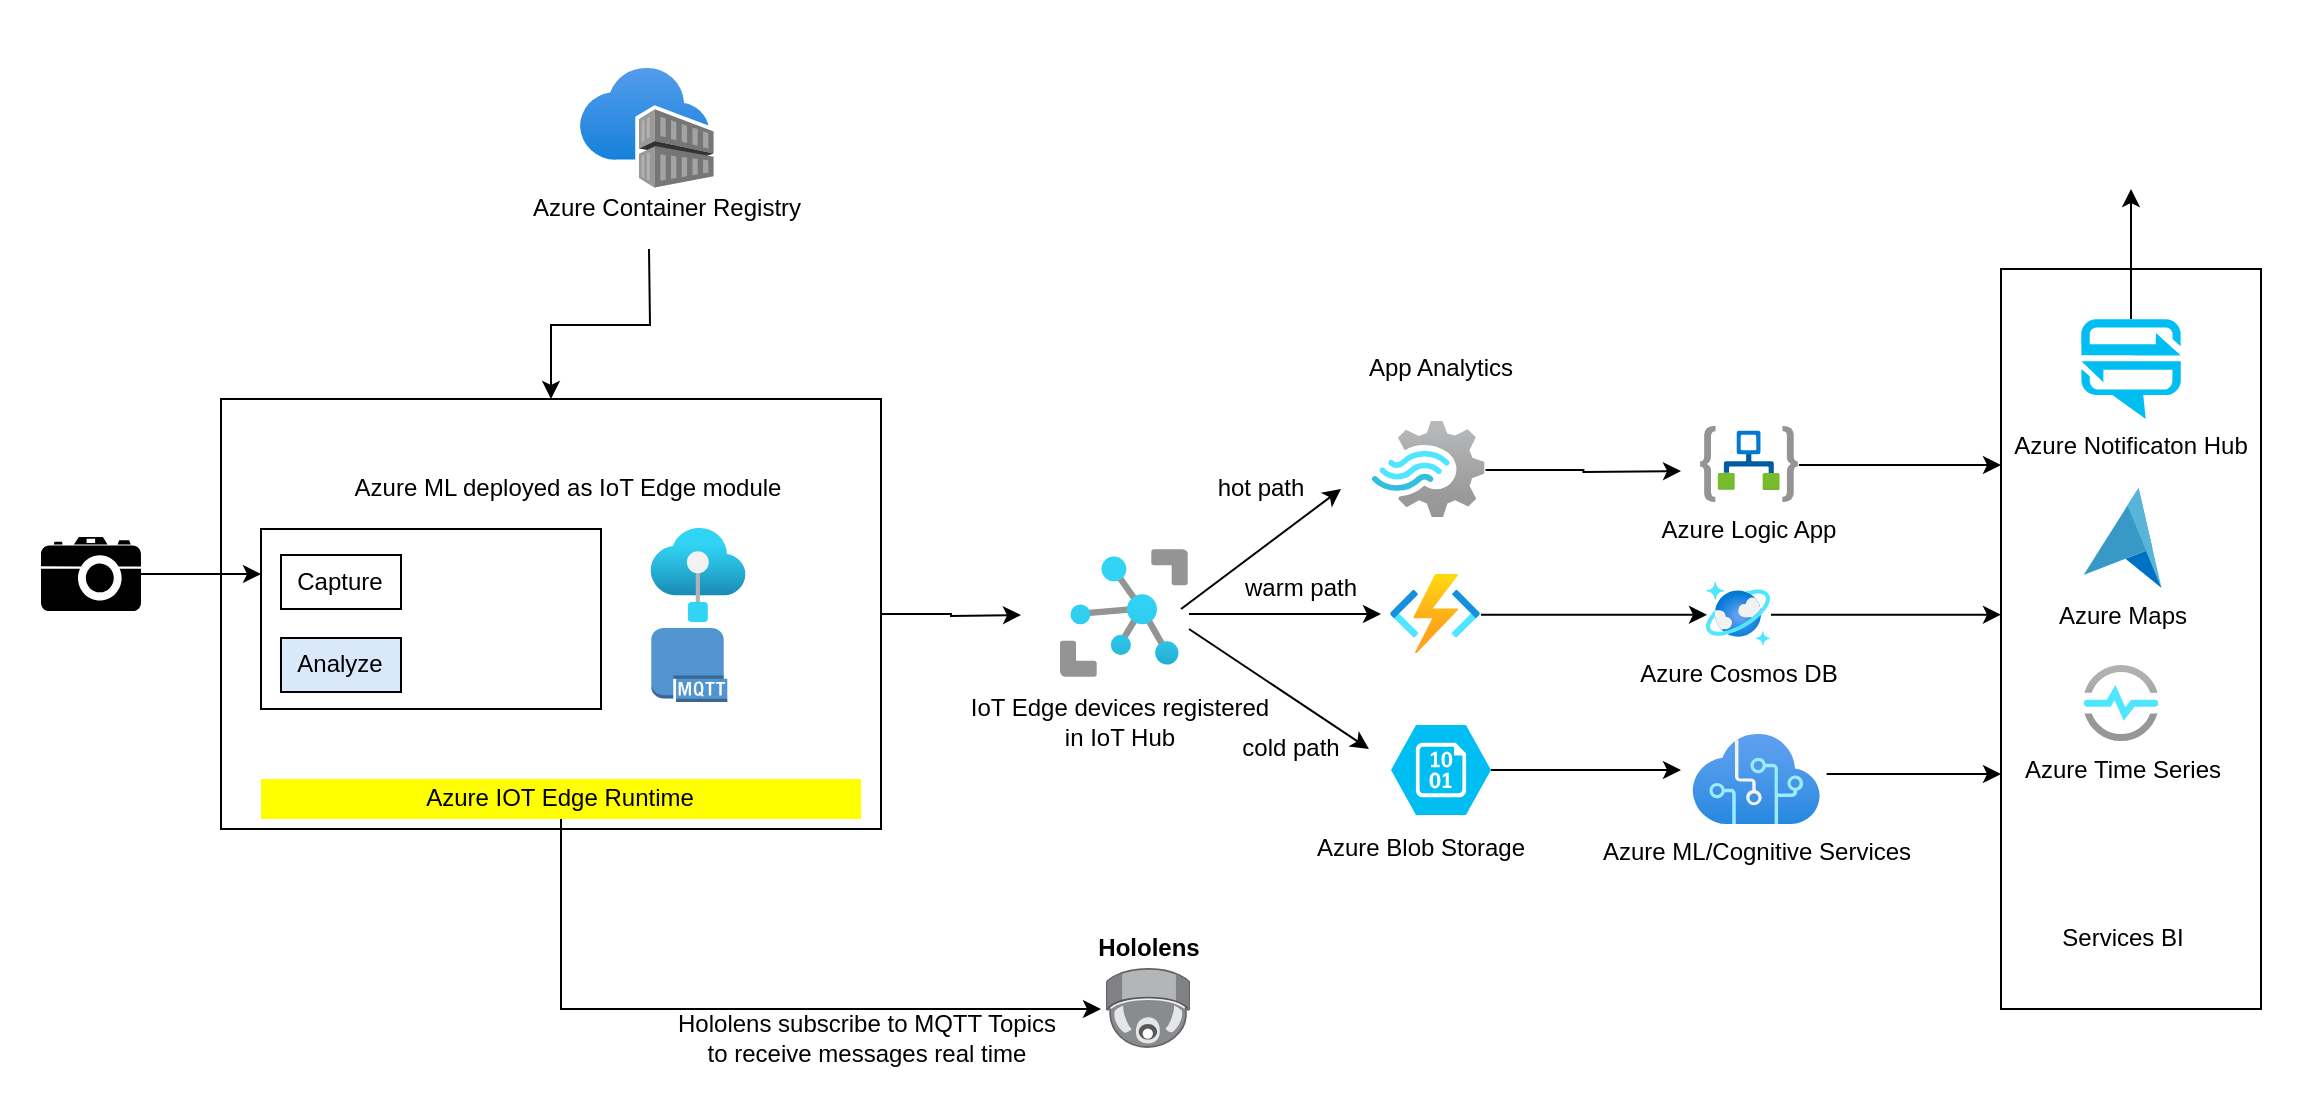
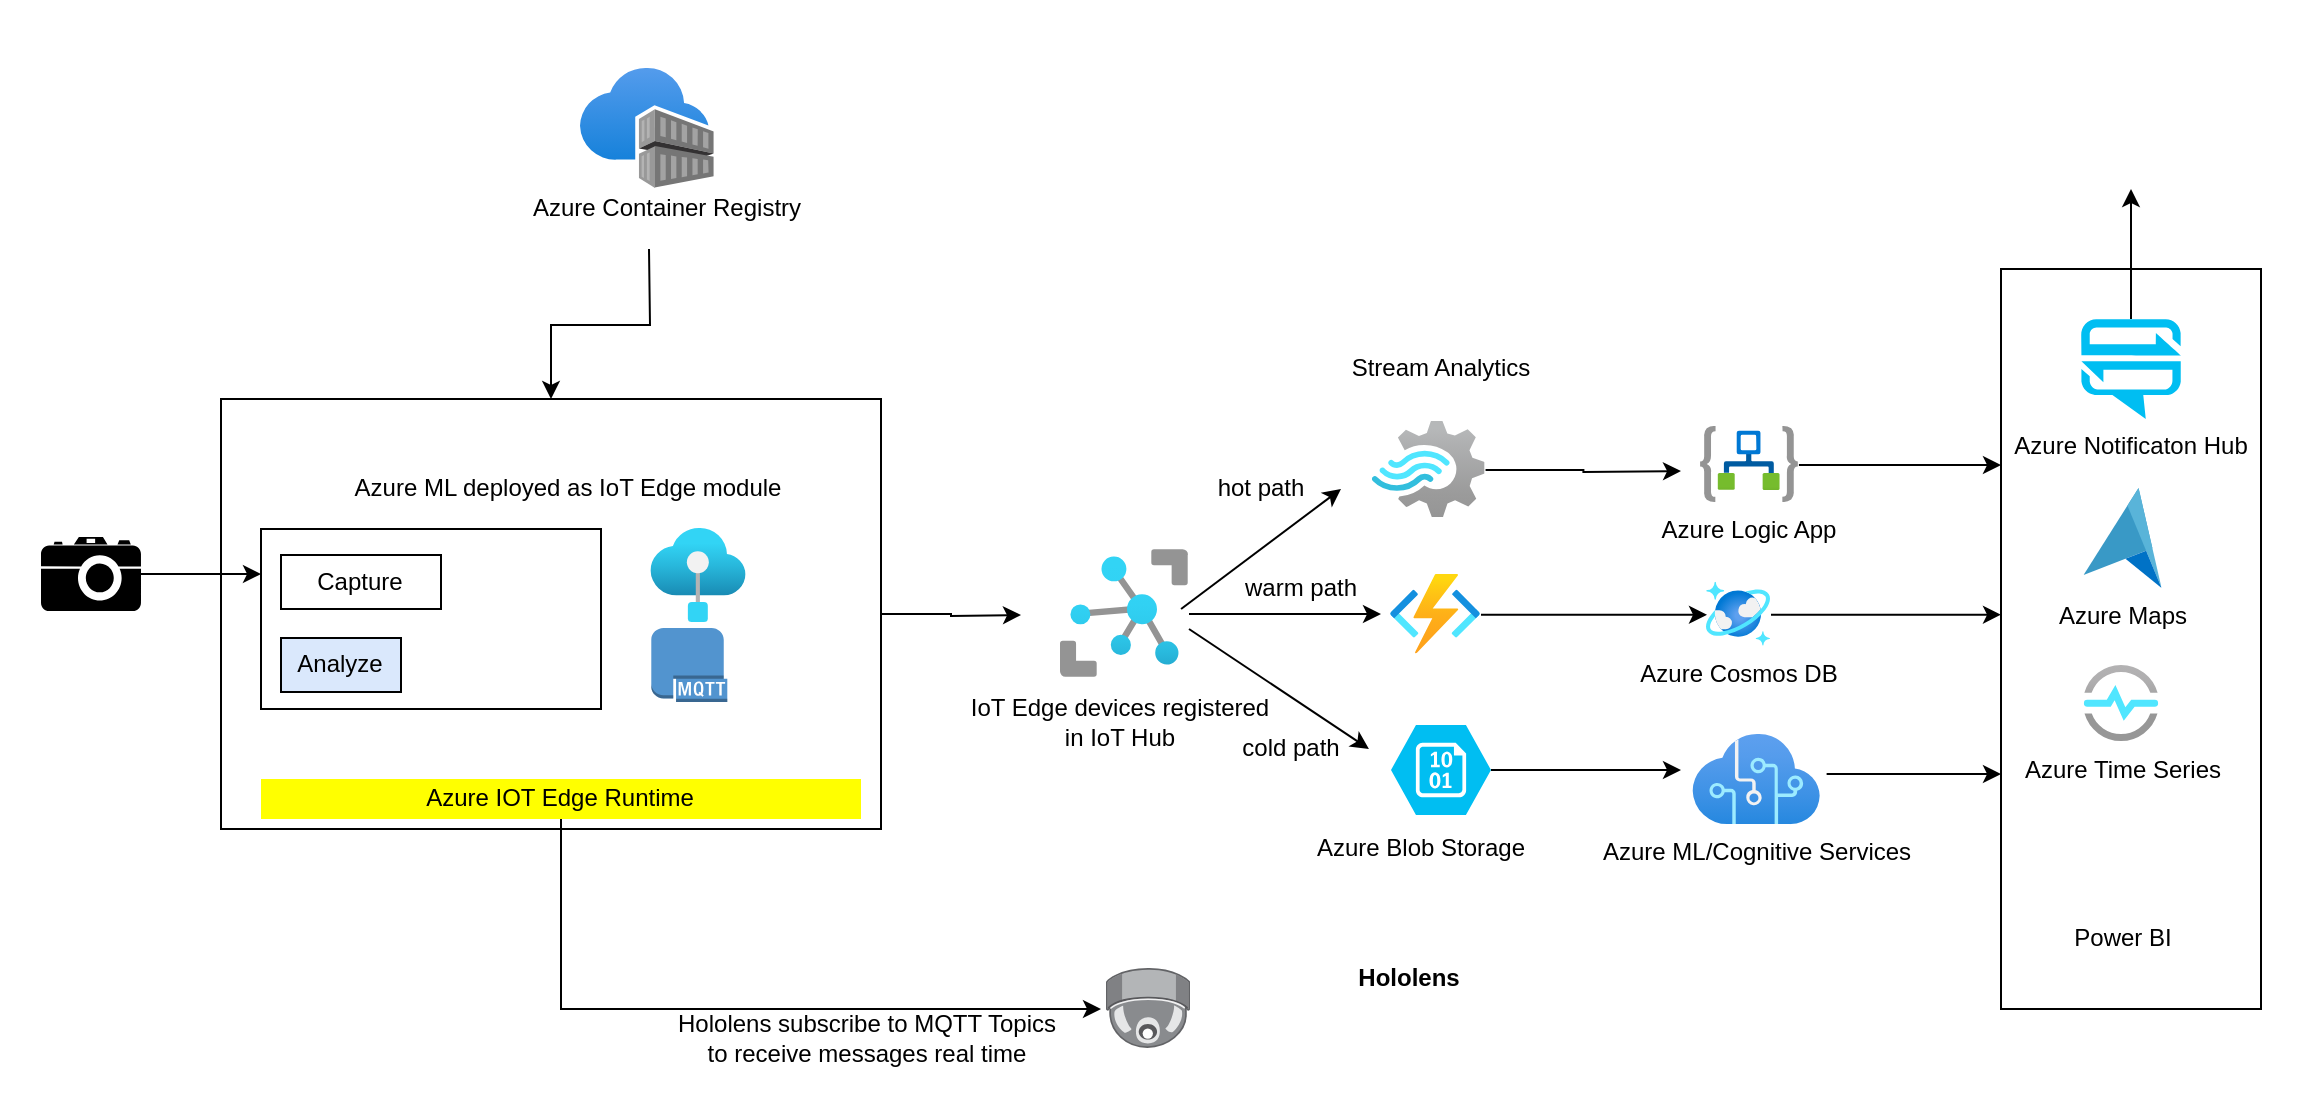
  <mxCell id="0" />
  <mxCell id="1" parent="0" />
  <mxCell id="2" style="edgeStyle=orthogonalEdgeStyle;rounded=0;orthogonalLoop=1;jettySize=auto;html=1;entryX=0.5;entryY=0;entryDx=0;entryDy=0;" parent="1" target="7" edge="1"><mxGeometry relative="1" as="geometry"><mxPoint x="324" y="124" as="sourcePoint" /></mxGeometry></mxCell>
  <mxCell id="3" value="" style="aspect=fixed;html=1;points=[];align=center;image;fontSize=12;image=img/lib/azure2/containers/Container_Registries.svg;" parent="1" vertex="1"><mxGeometry x="290" y="34" width="66.88" height="60" as="geometry" /></mxCell>
  <mxCell id="4" style="edgeStyle=orthogonalEdgeStyle;rounded=0;orthogonalLoop=1;jettySize=auto;html=1;" parent="1" source="5" edge="1"><mxGeometry relative="1" as="geometry"><mxPoint x="690" y="306.5" as="targetPoint" /></mxGeometry></mxCell>
  <mxCell id="5" value="" style="aspect=fixed;html=1;points=[];align=center;image;fontSize=12;image=img/lib/azure2/iot/IoT_Hub.svg;" parent="1" vertex="1"><mxGeometry x="530" y="274.5" width="64" height="64" as="geometry" /></mxCell>
  <mxCell id="6" style="edgeStyle=orthogonalEdgeStyle;rounded=0;orthogonalLoop=1;jettySize=auto;html=1;" parent="1" source="7" edge="1"><mxGeometry relative="1" as="geometry"><mxPoint x="510" y="307" as="targetPoint" /></mxGeometry></mxCell>
  <mxCell id="7" value="" style="rounded=0;whiteSpace=wrap;html=1;" parent="1" vertex="1"><mxGeometry x="110" y="199" width="330" height="215" as="geometry" /></mxCell>
  <mxCell id="8" value="" style="aspect=fixed;html=1;points=[];align=center;image;fontSize=12;image=img/lib/azure2/preview/IoT_Edge.svg;" parent="1" vertex="1"><mxGeometry x="325.15" y="264" width="47.7" height="47" as="geometry" /></mxCell>
  <mxCell id="9" style="edgeStyle=orthogonalEdgeStyle;rounded=0;orthogonalLoop=1;jettySize=auto;html=1;exitX=0.5;exitY=1;exitDx=0;exitDy=0;" parent="1" source="10" edge="1"><mxGeometry relative="1" as="geometry"><mxPoint x="550" y="504" as="targetPoint" /><Array as="points"><mxPoint x="280" y="504" /><mxPoint x="520" y="504" /></Array></mxGeometry></mxCell>
  <mxCell id="10" value="Azure IOT Edge Runtime" style="text;html=1;strokeColor=none;fillColor=yellow;align=center;verticalAlign=middle;whiteSpace=wrap;rounded=0;" parent="1" vertex="1"><mxGeometry x="130" y="389" width="300" height="20" as="geometry" /></mxCell>
  <mxCell id="11" value="IoT Edge devices registered in IoT Hub" style="text;html=1;strokeColor=none;fillColor=none;align=center;verticalAlign=middle;whiteSpace=wrap;rounded=0;" parent="1" vertex="1"><mxGeometry x="484" y="350.5" width="152" height="20" as="geometry" /></mxCell>
  <mxCell id="12" value="Azure ML deployed as IoT Edge module" style="text;html=1;strokeColor=none;fillColor=none;align=center;verticalAlign=middle;whiteSpace=wrap;rounded=0;" parent="1" vertex="1"><mxGeometry x="140" y="234" width="288.44" height="20" as="geometry" /></mxCell>
  <mxCell id="13" value="Azure Container Registry" style="text;html=1;align=center;verticalAlign=middle;resizable=0;points=[];autosize=1;" parent="1" vertex="1"><mxGeometry x="258.44" y="94" width="150" height="20" as="geometry" /></mxCell>
  <mxCell id="14" value="" style="endArrow=classic;html=1;exitX=0.938;exitY=0.461;exitDx=0;exitDy=0;exitPerimeter=0;" parent="1" source="5" edge="1"><mxGeometry width="50" height="50" relative="1" as="geometry"><mxPoint x="620" y="294" as="sourcePoint" /><mxPoint x="670" y="244" as="targetPoint" /></mxGeometry></mxCell>
  <mxCell id="15" style="edgeStyle=orthogonalEdgeStyle;rounded=0;orthogonalLoop=1;jettySize=auto;html=1;" parent="1" source="16" edge="1"><mxGeometry relative="1" as="geometry"><mxPoint x="840" y="235" as="targetPoint" /></mxGeometry></mxCell>
  <mxCell id="16" value="" style="aspect=fixed;html=1;points=[];align=center;image;fontSize=12;image=img/lib/azure2/iot/Stream_Analytics_Jobs.svg;" parent="1" vertex="1"><mxGeometry x="686" y="206" width="56.28" height="57" as="geometry" /></mxCell>
- <mxCell id="17" value="App Analytics" style="text;html=1;align=center;verticalAlign=middle;resizable=0;points=[];autosize=1;" parent="1" vertex="1"><mxGeometry x="665" y="174" width="110" height="20" as="geometry" /></mxCell>
+ <mxCell id="17" value="Stream Analytics" style="text;html=1;align=center;verticalAlign=middle;resizable=0;points=[];autosize=1;" parent="1" vertex="1"><mxGeometry x="665" y="174" width="110" height="20" as="geometry" /></mxCell>
  <mxCell id="18" value="" style="endArrow=classic;html=1;exitX=0.938;exitY=0.461;exitDx=0;exitDy=0;exitPerimeter=0;" parent="1" edge="1"><mxGeometry width="50" height="50" relative="1" as="geometry"><mxPoint x="594.002" y="314.004" as="sourcePoint" /><mxPoint x="683.97" y="374" as="targetPoint" /></mxGeometry></mxCell>
  <mxCell id="19" style="edgeStyle=orthogonalEdgeStyle;rounded=0;orthogonalLoop=1;jettySize=auto;html=1;exitX=0.5;exitY=1;exitDx=0;exitDy=0;" parent="1" source="11" target="11" edge="1"><mxGeometry relative="1" as="geometry" /></mxCell>
  <mxCell id="20" value="hot path" style="text;html=1;align=center;verticalAlign=middle;resizable=0;points=[];autosize=1;" parent="1" vertex="1"><mxGeometry x="600" y="234" width="60" height="20" as="geometry" /></mxCell>
  <mxCell id="21" value="cold path" style="text;html=1;align=center;verticalAlign=middle;resizable=0;points=[];autosize=1;" parent="1" vertex="1"><mxGeometry x="615" y="363.5" width="60" height="20" as="geometry" /></mxCell>
  <mxCell id="22" style="edgeStyle=orthogonalEdgeStyle;rounded=0;orthogonalLoop=1;jettySize=auto;html=1;" parent="1" source="23" edge="1"><mxGeometry relative="1" as="geometry"><mxPoint x="840" y="384.5" as="targetPoint" /></mxGeometry></mxCell>
  <mxCell id="23" value="" style="verticalLabelPosition=bottom;html=1;verticalAlign=top;align=center;strokeColor=none;fillColor=#00BEF2;shape=mxgraph.azure.storage_blob;" parent="1" vertex="1"><mxGeometry x="695" y="362" width="50" height="45" as="geometry" /></mxCell>
  <mxCell id="24" value="Azure Blob Storage" style="text;html=1;align=center;verticalAlign=middle;resizable=0;points=[];autosize=1;" parent="1" vertex="1"><mxGeometry x="650" y="414" width="120" height="20" as="geometry" /></mxCell>
  <mxCell id="25" style="edgeStyle=orthogonalEdgeStyle;rounded=0;orthogonalLoop=1;jettySize=auto;html=1;entryX=0;entryY=0.25;entryDx=0;entryDy=0;" parent="1" source="26" target="30" edge="1"><mxGeometry relative="1" as="geometry" /></mxCell>
  <mxCell id="26" value="" style="shape=mxgraph.signs.tech.camera_2;html=1;pointerEvents=1;fillColor=#000000;strokeColor=none;verticalLabelPosition=bottom;verticalAlign=top;align=center;" parent="1" vertex="1"><mxGeometry x="20" y="268" width="50" height="37" as="geometry" /></mxCell>
  <mxCell id="27" value="" style="points=[];aspect=fixed;html=1;align=center;shadow=0;dashed=0;image;image=img/lib/allied_telesis/security/Surveillance_Camera_Ceiling.svg;" parent="1" vertex="1"><mxGeometry x="553" y="484" width="42.03" height="40" as="geometry" /></mxCell>
- <mxCell id="28" value="Hololens" style="text;html=1;align=center;verticalAlign=middle;resizable=0;points=[];autosize=1;fontStyle=1" parent="1" vertex="1"><mxGeometry x="539.01" y="464" width="70" height="20" as="geometry" /></mxCell>
+ <mxCell id="28" value="Hololens" style="text;html=1;align=center;verticalAlign=middle;resizable=0;points=[];autosize=1;fontStyle=1" parent="1" vertex="1"><mxGeometry x="669.01" y="479" width="70" height="20" as="geometry" /></mxCell>
  <mxCell id="29" value="Hololens subscribe to MQTT Topics &lt;br&gt;to receive messages real time" style="text;html=1;align=center;verticalAlign=middle;resizable=0;points=[];autosize=1;" parent="1" vertex="1"><mxGeometry x="332.7" y="504" width="200" height="30" as="geometry" /></mxCell>
  <mxCell id="30" value="" style="rounded=0;whiteSpace=wrap;html=1;" parent="1" vertex="1"><mxGeometry x="130" y="264" width="170" height="90" as="geometry" /></mxCell>
- <mxCell id="31" value="Capture" style="rounded=0;whiteSpace=wrap;html=1;" parent="1" vertex="1"><mxGeometry x="140" y="277" width="60" height="27" as="geometry" /></mxCell>
+ <mxCell id="31" value="Capture" style="rounded=0;whiteSpace=wrap;html=1;" parent="1" vertex="1"><mxGeometry x="140" y="277" width="80" height="27" as="geometry" /></mxCell>
  <mxCell id="32" value="Analyze" style="rounded=0;whiteSpace=wrap;html=1;fillColor=#dae8fc;" parent="1" vertex="1"><mxGeometry x="140" y="318.5" width="60" height="27" as="geometry" /></mxCell>
  <mxCell id="33" value="" style="rounded=0;whiteSpace=wrap;html=1;" parent="1" vertex="1"><mxGeometry x="1000" y="134" width="130" height="370" as="geometry" /></mxCell>
  <mxCell id="34" style="edgeStyle=orthogonalEdgeStyle;rounded=0;orthogonalLoop=1;jettySize=auto;html=1;" parent="1" source="35" target="48" edge="1"><mxGeometry relative="1" as="geometry" /></mxCell>
  <mxCell id="35" value="Azure Notificaton Hub" style="verticalLabelPosition=bottom;html=1;verticalAlign=top;align=center;strokeColor=none;fillColor=#00BEF2;shape=mxgraph.azure.notification_hub;pointerEvents=1;" parent="1" vertex="1"><mxGeometry x="1040" y="159" width="50" height="50" as="geometry" /></mxCell>
  <mxCell id="36" value="Azure Maps" style="aspect=fixed;html=1;points=[];align=center;image;fontSize=12;image=img/lib/mscae/Azure_Maps.svg;" parent="1" vertex="1"><mxGeometry x="1041.78" y="244" width="39" height="50" as="geometry" /></mxCell>
  <mxCell id="37" value="Azure Time Series" style="aspect=fixed;html=1;points=[];align=center;image;fontSize=12;image=img/lib/azure2/iot/Time_Series_Insights_Environments.svg;" parent="1" vertex="1"><mxGeometry x="1041.78" y="332.5" width="37.44" height="38" as="geometry" /></mxCell>
- <mxCell id="38" value="Services BI" style="shape=image;html=1;verticalAlign=top;verticalLabelPosition=bottom;labelBackgroundColor=#ffffff;imageAspect=0;aspect=fixed;image=https://cdn2.iconfinder.com/data/icons/function_icon_set/table_48.png" parent="1" vertex="1"><mxGeometry x="1036.5" y="407" width="48" height="48" as="geometry" /></mxCell>
+ <mxCell id="38" value="Power BI" style="shape=image;html=1;verticalAlign=top;verticalLabelPosition=bottom;labelBackgroundColor=#ffffff;imageAspect=0;aspect=fixed;image=https://cdn2.iconfinder.com/data/icons/function_icon_set/table_48.png" parent="1" vertex="1"><mxGeometry x="1036.5" y="407" width="48" height="48" as="geometry" /></mxCell>
  <mxCell id="39" style="edgeStyle=orthogonalEdgeStyle;rounded=0;orthogonalLoop=1;jettySize=auto;html=1;" parent="1" source="40" edge="1"><mxGeometry relative="1" as="geometry"><mxPoint x="1000" y="232" as="targetPoint" /></mxGeometry></mxCell>
  <mxCell id="40" value="Azure Logic App" style="aspect=fixed;html=1;points=[];align=center;image;fontSize=12;image=img/lib/azure2/integration/Logic_Apps.svg;" parent="1" vertex="1"><mxGeometry x="850" y="213" width="48.96" height="38" as="geometry" /></mxCell>
  <mxCell id="41" style="edgeStyle=orthogonalEdgeStyle;rounded=0;orthogonalLoop=1;jettySize=auto;html=1;" parent="1" source="42" target="44" edge="1"><mxGeometry relative="1" as="geometry" /></mxCell>
  <mxCell id="42" value="" style="aspect=fixed;html=1;points=[];align=center;image;fontSize=12;image=img/lib/azure2/iot/Function_Apps.svg;" parent="1" vertex="1"><mxGeometry x="695" y="287" width="45" height="39.7" as="geometry" /></mxCell>
  <mxCell id="43" style="edgeStyle=orthogonalEdgeStyle;rounded=0;orthogonalLoop=1;jettySize=auto;html=1;" parent="1" source="44" edge="1"><mxGeometry relative="1" as="geometry"><mxPoint x="1000" y="306.85" as="targetPoint" /></mxGeometry></mxCell>
  <mxCell id="44" value="Azure Cosmos DB" style="aspect=fixed;html=1;points=[];align=center;image;fontSize=12;image=img/lib/azure2/databases/Azure_Cosmos_DB.svg;" parent="1" vertex="1"><mxGeometry x="853" y="290.85" width="32" height="32" as="geometry" /></mxCell>
  <mxCell id="45" style="edgeStyle=orthogonalEdgeStyle;rounded=0;orthogonalLoop=1;jettySize=auto;html=1;" parent="1" edge="1"><mxGeometry relative="1" as="geometry"><mxPoint x="1000" y="386.5" as="targetPoint" /><mxPoint x="912.81" y="386.5" as="sourcePoint" /></mxGeometry></mxCell>
  <mxCell id="46" value="Azure ML/Cognitive Services" style="aspect=fixed;html=1;points=[];align=center;image;fontSize=12;image=img/lib/azure2/ai_machine_learning/Cognitive_Services.svg;" parent="1" vertex="1"><mxGeometry x="846.14" y="367" width="63.86" height="45.07" as="geometry" /></mxCell>
  <mxCell id="47" value="warm path" style="text;html=1;align=center;verticalAlign=middle;resizable=0;points=[];autosize=1;" parent="1" vertex="1"><mxGeometry x="615" y="284" width="70" height="20" as="geometry" /></mxCell>
  <mxCell id="48" value="" style="shape=image;html=1;verticalAlign=top;verticalLabelPosition=bottom;labelBackgroundColor=#ffffff;imageAspect=0;aspect=fixed;image=https://cdn0.iconfinder.com/data/icons/logos-microsoft-office-365/128/Microsoft_Office-10-128.png" parent="1" vertex="1"><mxGeometry x="1028" y="20" width="74" height="74" as="geometry" /></mxCell>
  <mxCell id="49" value="" style="outlineConnect=0;dashed=0;verticalLabelPosition=bottom;verticalAlign=top;align=center;html=1;shape=mxgraph.aws3.mqtt_protocol;fillColor=#5294CF;gradientColor=none;" parent="1" vertex="1"><mxGeometry x="325.15" y="313.5" width="38" height="37" as="geometry" /></mxCell>
